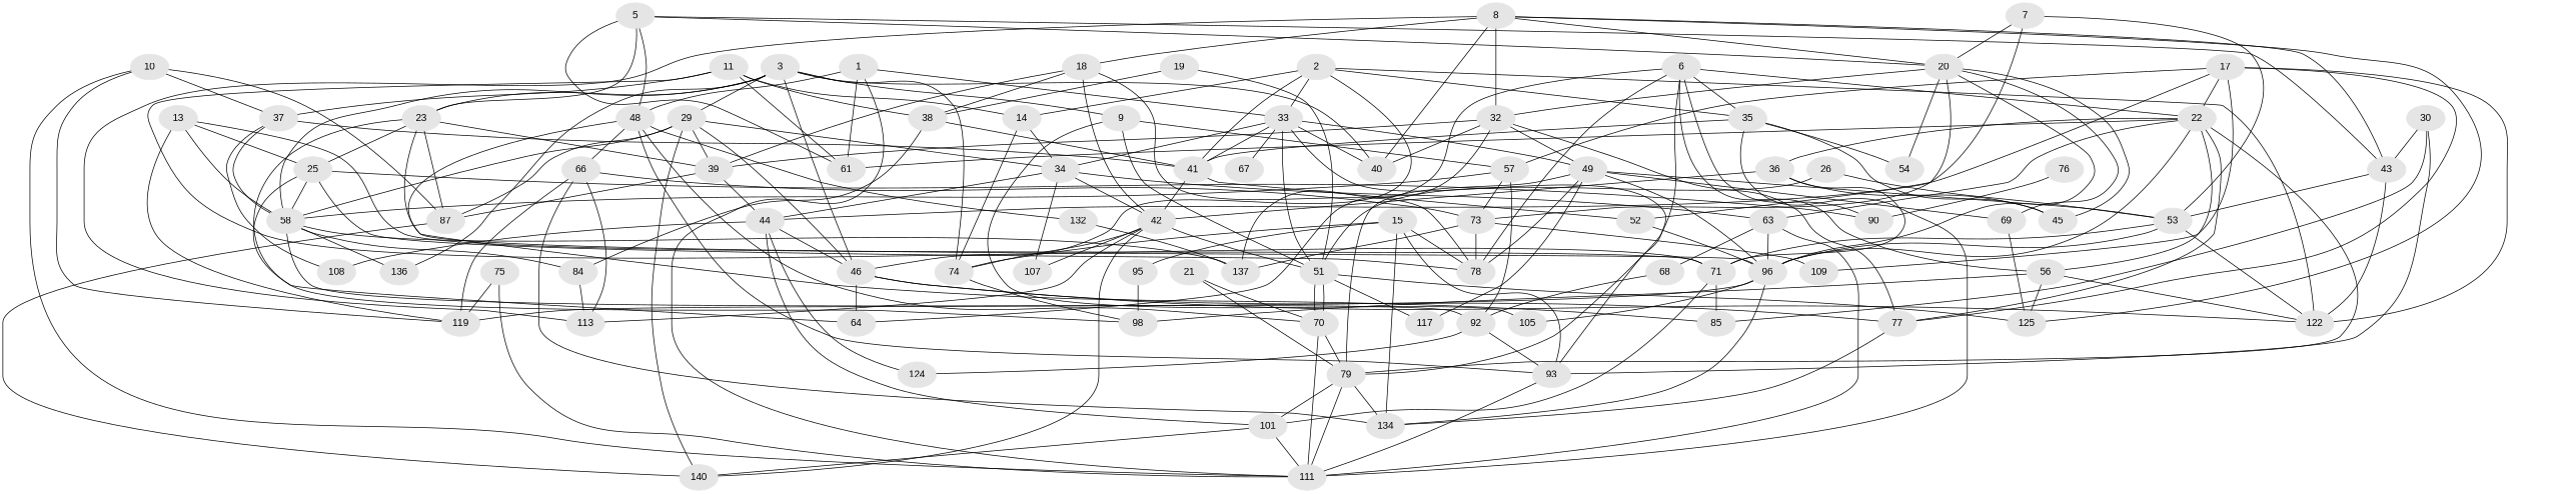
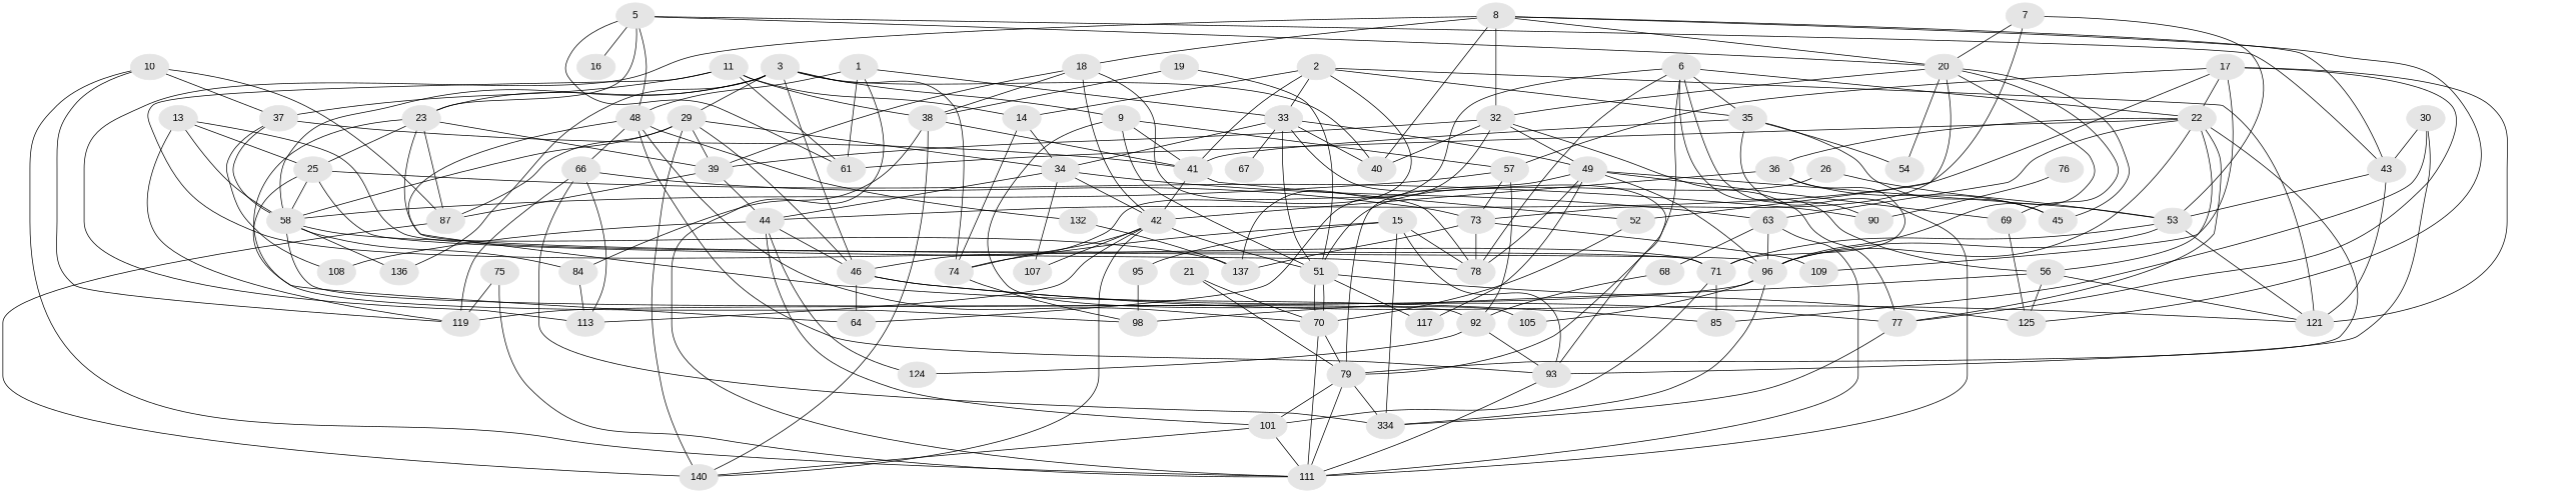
  graph {
    fontname="Liberation Sans"
    node [color=gray90 fontname="Liberation Sans" style=filled]
    edge [fontname="Liberation Sans"]
    1 [super="+126"]
    33 [super="+115"]
    48 [super="+83"]
    61
    111 [super="+120"]
    40 [super="+102"]
    51 [super="+91"]
    34 [super="+65"]
    93 [super="+97"]
    67
    49 [super="+142"]
    70
    85
    66
    132
    2 [super="+24"]
    14 [super="+129"]
    35 [super="+118"]
    41 [super="+116"]
    46 [super="+127"]
-   122
+   122 [label=121]
    74 [super="+106"]
    45
    54
    42 [super="+59"]
    52
    77
    64
    9 [super="+133"]
    57 [super="+103"]
    105
    3
    23 [super="+27"]
    29 [super="+138"]
    58 [super="+123"]
    136
    87 [super="+99"]
    25 [super="+31"]
    39 [super="+62"]
    96 [super="+128"]
    98
    140
    84
    137
    92
    113
    5 [super="+12"]
+   16
    20 [super="+72"]
    43 [super="+60"]
    32 [super="+141"]
    69
    53 [super="+114"]
    6 [super="+86"]
    22 [super="+28"]
    56 [super="+100"]
    78 [super="+112"]
    79 [super="+82"]
    90
    36
    63 [super="+81"]
    125
-   134
+   134 [label=334]
    101 [super="+104"]
    7
    73 [super="+110"]
    71 [super="+89"]
    109
    8 [super="+88"]
    18 [super="+130"]
    38 [super="+47"]
    117
    10 [super="+50"]
    37 [super="+139"]
    119
    108
    11 [super="+55"]
    13
    44 [super="+135"]
    107
    15 [super="+94"]
    95
    17 [super="+121"]
    124
    19
    21
    68
    26
    30
    75
    76
    1 -- 33
    1 -- 48
    1 -- 61
    1 -- 111
    33 -- 40
    33 -- 51
    33 -- 34
    33 -- 93
    33 -- 67
    33 -- 49
    48 -- 93
    48 -- 70
    48 -- 85
    48 -- 66
    48 -- 132
    51 -- 70
    51 -- 70
    51 -- 125
    51 -- 117
    34 -- 42
    34 -- 63
    34 -- 44
    34 -- 107
    93 -- 111
    49 -- 96
    49 -- 69
    49 -- 53
    49 -- 78
    49 -- 79
    49 -- 117
    70 -- 111
    70 -- 79
    66 -- 113
    66 -- 134
    66 -- 73
    66 -- 119
    132 -- 137
    2 -- 33
    2 -- 14
    2 -- 35
    2 -- 41
    2 -- 46
    2 -- 122
    14 -- 34
    14 -- 74
    35 -- 111
    35 -- 41
    35 -- 45
    35 -- 54
    41 -- 42
    41 -- 52
    46 -- 122
    46 -- 77
    46 -- 64
    74 -- 98
    42 -- 51
    42 -- 74
    42 -- 140
    42 -- 113
    42 -- 107
-   52 -- 96
+   52 -- 70
    77 -- 134
    9 -- 51
-   33 -- 41
+   9 -- 41
    9 -- 57
    9 -- 105
    57 -- 58
    57 -- 92
    57 -- 73
    3 -- 40
    3 -- 46
    3 -- 74
    3 -- 9
    3 -- 23
    3 -- 29
    3 -- 58
    3 -- 136
    23 -- 87
    23 -- 25
    23 -- 39
    23 -- 96
    23 -- 98
    29 -- 34
    29 -- 46
    29 -- 58
    29 -- 87
    29 -- 39
    29 -- 140
    58 -- 136
    58 -- 84
    58 -- 137
    58 -- 92
    87 -- 140
    25 -- 64
    25 -- 58
    25 -- 78
    25 -- 90
    39 -- 87
    39 -- 44
    96 -- 105
    96 -- 134
    96 -- 119
    84 -- 113
    92 -- 93
    92 -- 124
    5 -- 48
    5 -- 61
    5 -- 23
+   5 -- 16 [weight=2]
    5 -- 20
    5 -- 43
    20 -- 45
    20 -- 54 [weight=2]
    20 -- 52
    20 -- 96
    20 -- 32
    20 -- 69
    43 -- 122
    43 -- 53
    32 -- 40
    32 -- 49
    32 -- 77
    32 -- 64
    32 -- 39
    69 -- 125
    53 -- 122
    53 -- 96 [weight=2]
    53 -- 71
    6 -- 35
    6 -- 137
    6 -- 22
    6 -- 56
    6 -- 78
    6 -- 79
    6 -- 90
    22 -- 61
    22 -- 77
    22 -- 96
    22 -- 56
    22 -- 79
    22 -- 36
    22 -- 63
    56 -- 122
    56 -- 98
    56 -- 125
    79 -- 111
    79 -- 134
    79 -- 101
    36 -- 45
    36 -- 42
    36 -- 71
    63 -- 111
    63 -- 96
    63 -- 68
    101 -- 111
    101 -- 140
    7 -- 20
    7 -- 53
    7 -- 73
    73 -- 137
    73 -- 78
    73 -- 109
    71 -- 85
    71 -- 101
    8 -- 40
    8 -- 113
    8 -- 20
    8 -- 43
    8 -- 32
    8 -- 125
    8 -- 18
    18 -- 42
    18 -- 39
    18 -- 78
    18 -- 38
    38 -- 41
+   38 -- 140
    38 -- 84
    10 -- 111
    10 -- 87
    10 -- 37
    10 -- 119
    37 -- 41
    37 -- 58
    37 -- 108
    11 -- 61
    11 -- 14
    11 -- 71
    11 -- 38
    11 -- 37 [weight=2]
    13 -- 58
    13 -- 25
    13 -- 71
    13 -- 119
    44 -- 46
    44 -- 101
    44 -- 108
    44 -- 124
    15 -- 93
    15 -- 74
    15 -- 78
    15 -- 134
    15 -- 95
    95 -- 98
    17 -- 122
    17 -- 77
    17 -- 57
    17 -- 22
    17 -- 109
    17 -- 44
    19 -- 51
    19 -- 38
    21 -- 70
    21 -- 79
    68 -- 92
    26 -- 51
    26 -- 53
    30 -- 93
    30 -- 85
    30 -- 43
    75 -- 111
    75 -- 119
    76 -- 90
  }
